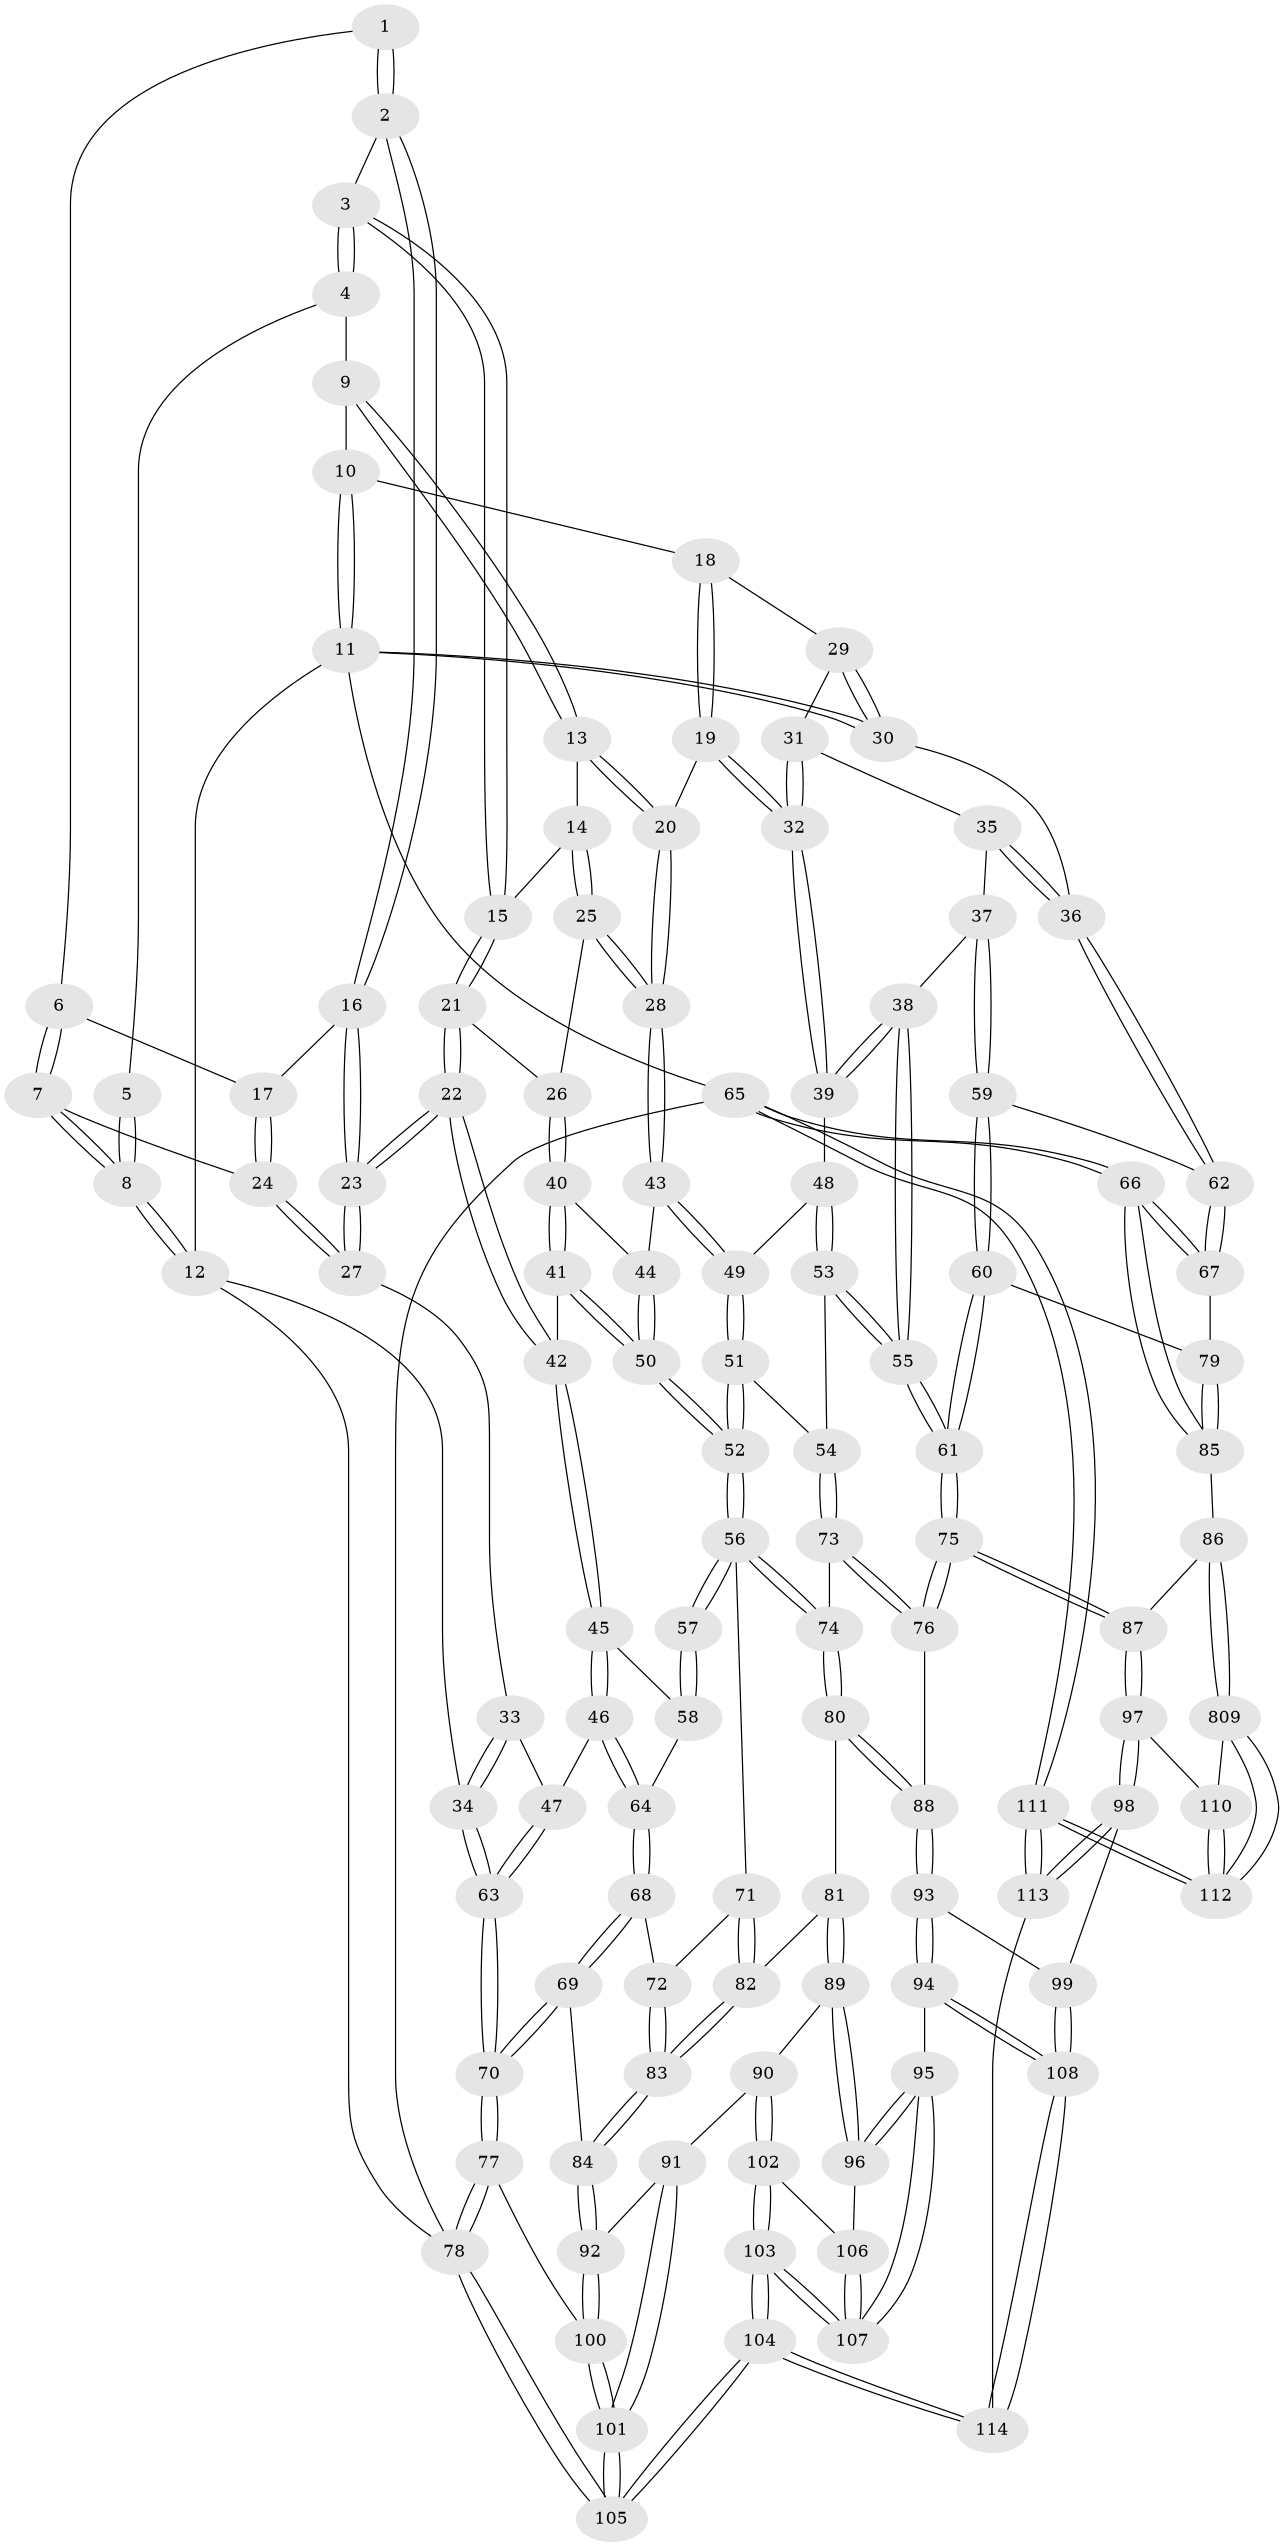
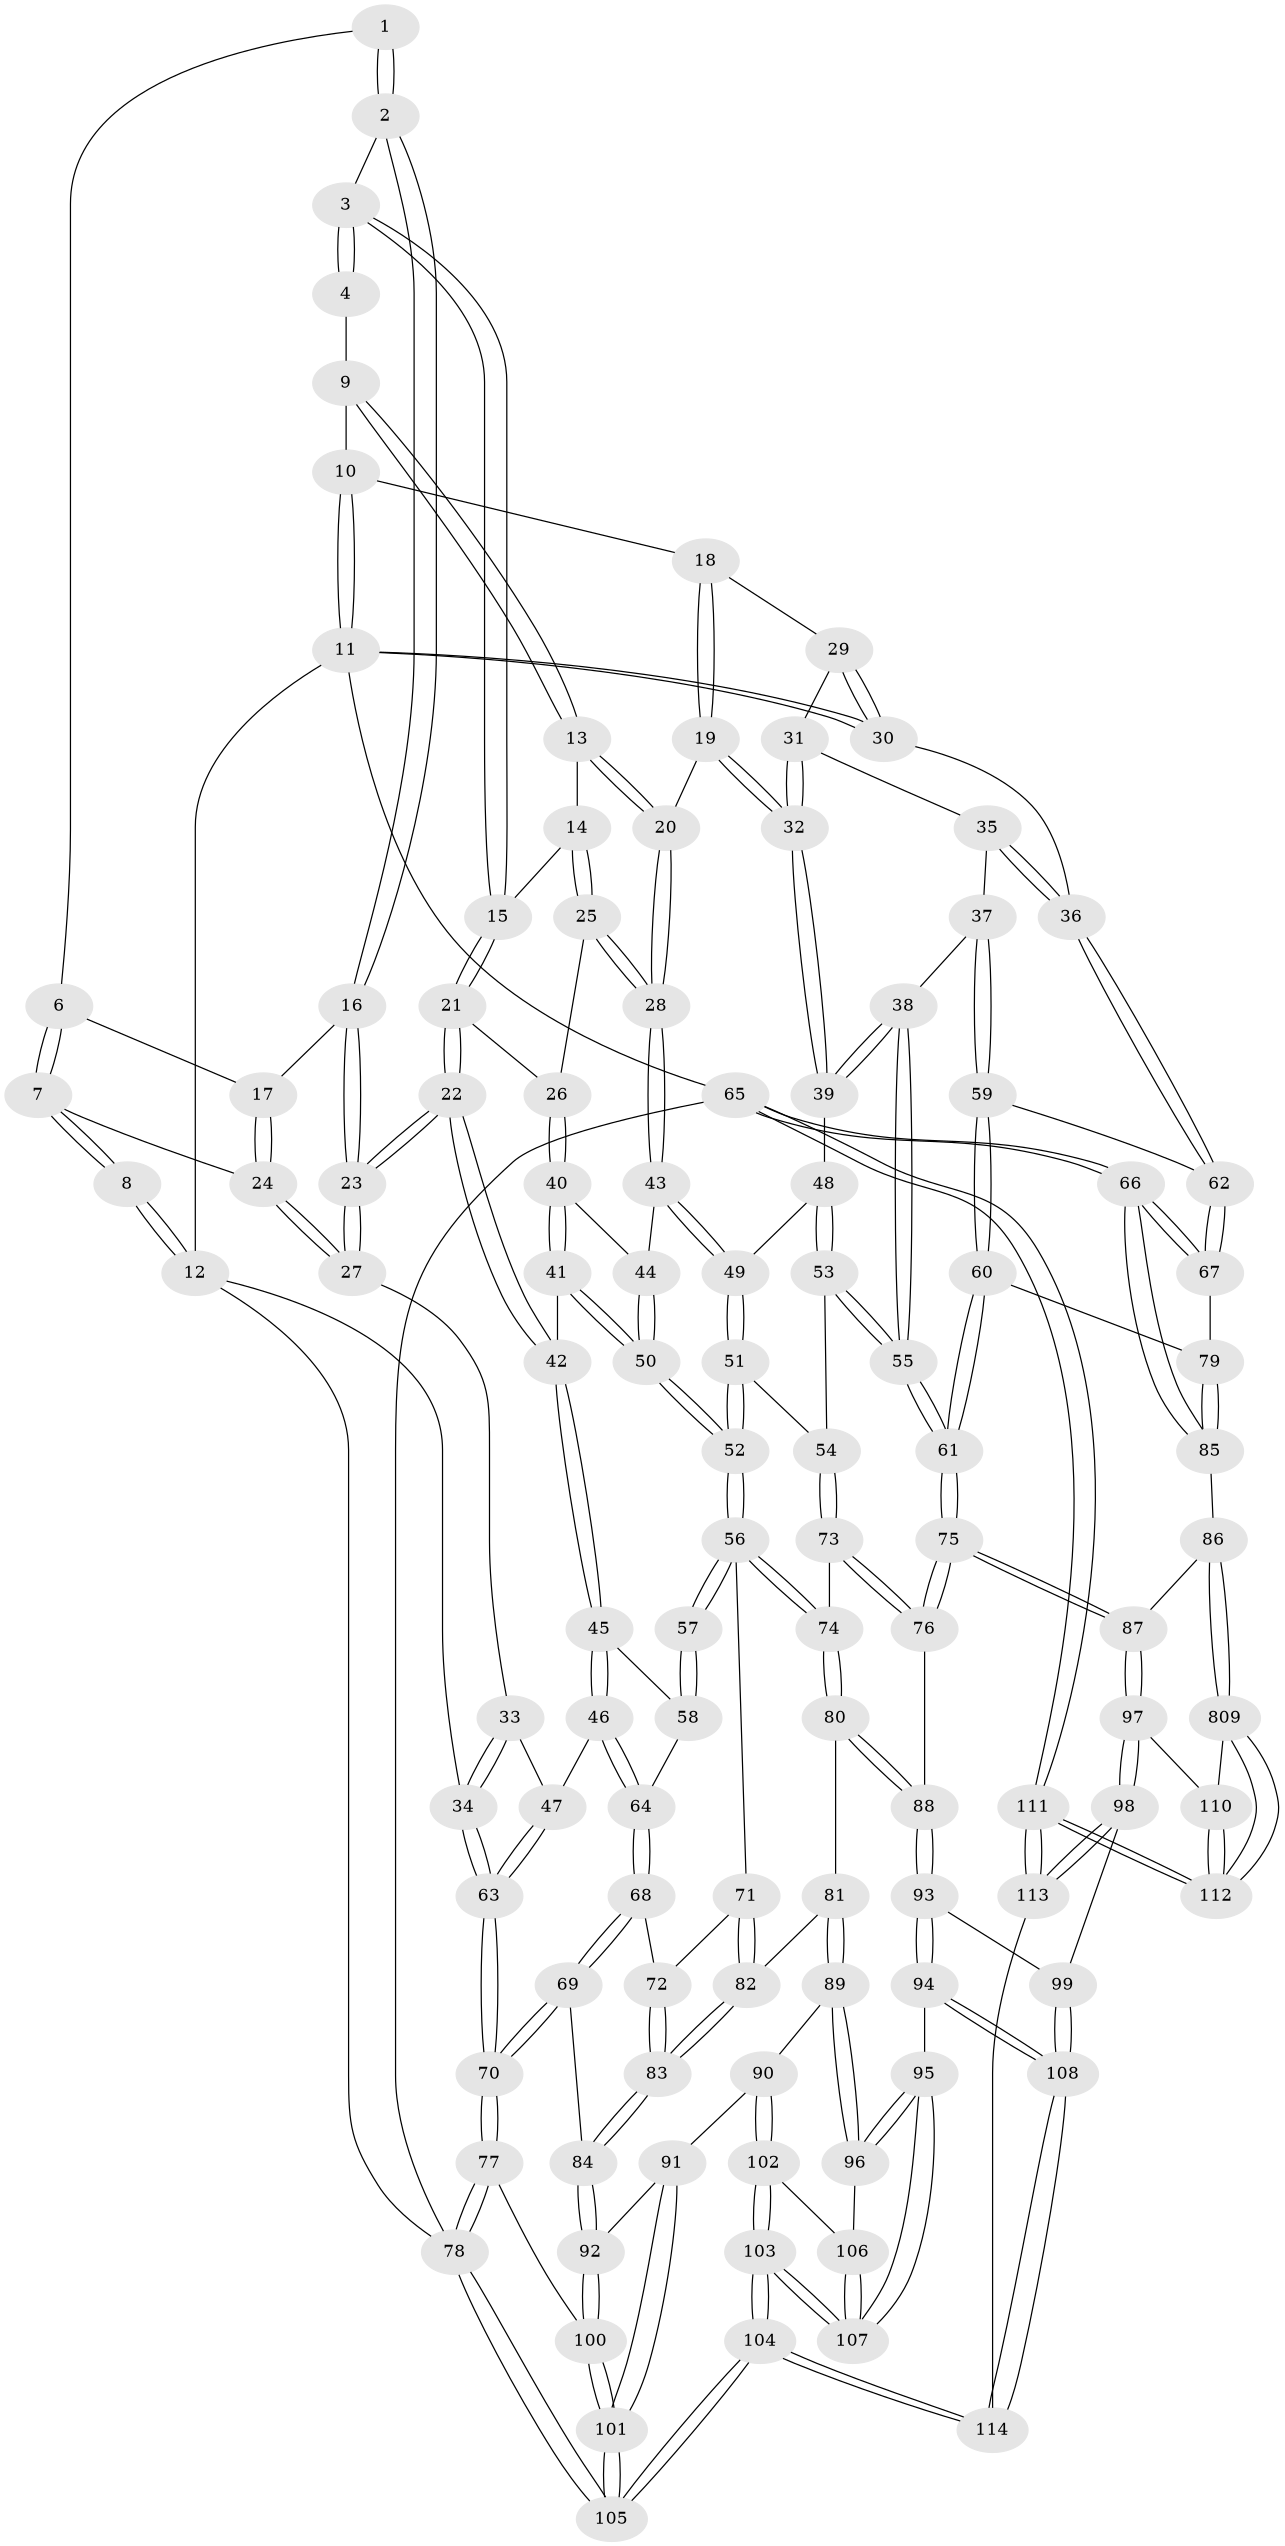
  graph {
    node [color=gray90 style=filled]
    1
    2
    6
    3
    16
    7
    17
    4
    15
    23
-   5
    9
    21
    8
    10
    13
    12
    24
    27
    34
    78
    11
    18
    14
    20
    30
    65
    19
    29
    36
    66
    111
    63
    105
    25
    28
    26
    22
    32
    31
    39
    43
    42
    40
    45
    33
    41
    44
    47
    49
    35
    62
    37
    48
    70
    38
    59
    67
    55
    60
    61
    53
    50
    52
    46
    58
    51
    64
    68
    54
    56
    73
    57
    74
    71
    76
    75
    80
    72
    82
    79
    85
    87
    77
    69
    113
    112
    86
    84
    83
    92
    100
    88
    81
    97
    93
    101
    89
    90
    96
    n101 [label=809]
    110
    98
    94
    99
    91
    102
    106
    103
    95
    108
    107
    114
    104
    1 -- 2
    1 -- 2
    1 -- 6
    2 -- 3
    2 -- 16
    2 -- 16
    6 -- 7
    6 -- 7
    6 -- 17
    3 -- 4
    3 -- 4
    3 -- 15
    3 -- 15
    16 -- 17
    16 -- 23
    16 -- 23
    7 -- 8
    7 -- 8
    7 -- 24
    17 -- 24
    17 -- 24
-   4 -- 5
    4 -- 9
    15 -- 21
    15 -- 21
    23 -- 27
    23 -- 27
-   5 -- 8
-   5 -- 8
    9 -- 10
    9 -- 13
    9 -- 13
    21 -- 26
    21 -- 22
    21 -- 22
    8 -- 12
    8 -- 12
    10 -- 11
    10 -- 11
    10 -- 18
    13 -- 14
    13 -- 20
    13 -- 20
    12 -- 34
    12 -- 78
    24 -- 27
    24 -- 27
    27 -- 33
    34 -- 63
    34 -- 63
    78 -- 105
    78 -- 105
    11 -- 12
    11 -- 30
    11 -- 30
    11 -- 65
    18 -- 19
    18 -- 19
    18 -- 29
    14 -- 15
    14 -- 25
    14 -- 25
    20 -- 28
    20 -- 28
    30 -- 36
    65 -- 78
    65 -- 66
    65 -- 66
    65 -- 111
    65 -- 111
    19 -- 20
    19 -- 32
    19 -- 32
    29 -- 30
    29 -- 30
    29 -- 31
    36 -- 62
    36 -- 62
    66 -- 67
    66 -- 67
    66 -- 85
    66 -- 85
    111 -- 113
    111 -- 113
    111 -- 112
    111 -- 112
    63 -- 70
    63 -- 70
    25 -- 28
    25 -- 28
    25 -- 26
    28 -- 43
    28 -- 43
    26 -- 40
    26 -- 40
    22 -- 23
    22 -- 23
    22 -- 42
    22 -- 42
    32 -- 39
    32 -- 39
    31 -- 32
    31 -- 32
    31 -- 35
    39 -- 48
    43 -- 44
    43 -- 49
    43 -- 49
    42 -- 45
    42 -- 45
    40 -- 41
    40 -- 41
    40 -- 44
    45 -- 46
    45 -- 46
    45 -- 58
    33 -- 34
    33 -- 34
    33 -- 47
    41 -- 42
    41 -- 50
    41 -- 50
    44 -- 50
    44 -- 50
    47 -- 63
    47 -- 63
    49 -- 51
    49 -- 51
    35 -- 36
    35 -- 36
    35 -- 37
    62 -- 67
    62 -- 67
    37 -- 38
    37 -- 59
    37 -- 59
    48 -- 49
    48 -- 53
    48 -- 53
    70 -- 77
    70 -- 77
    38 -- 39
    38 -- 39
    38 -- 55
    38 -- 55
    59 -- 62
    59 -- 60
    59 -- 60
    67 -- 79
    55 -- 61
    55 -- 61
    60 -- 61
    60 -- 61
    60 -- 79
    61 -- 75
    61 -- 75
    53 -- 55
    53 -- 55
    53 -- 54
    50 -- 52
    50 -- 52
    52 -- 56
    52 -- 56
    46 -- 47
    46 -- 64
    46 -- 64
    58 -- 64
    51 -- 52
    51 -- 52
    51 -- 54
    64 -- 68
    64 -- 68
    68 -- 72
    68 -- 69
    68 -- 69
    54 -- 73
    54 -- 73
    56 -- 57
    56 -- 57
    56 -- 74
    56 -- 74
    56 -- 71
    73 -- 74
    73 -- 76
    73 -- 76
    57 -- 58
    57 -- 58
    74 -- 80
    74 -- 80
    71 -- 72
    71 -- 82
    71 -- 82
    76 -- 88
    75 -- 76
    75 -- 76
    75 -- 87
    75 -- 87
    80 -- 88
    80 -- 88
    80 -- 81
    72 -- 83
    72 -- 83
    82 -- 83
    82 -- 83
    79 -- 85
    79 -- 85
    85 -- 86
    87 -- 97
    87 -- 97
    77 -- 78
    77 -- 78
    77 -- 100
    69 -- 70
    69 -- 70
    69 -- 84
    113 -- 114
    86 -- 87
    86 -- n101
    86 -- n101
    84 -- 92
    84 -- 92
    83 -- 84
    83 -- 84
    92 -- 100
    92 -- 100
    100 -- 101
    100 -- 101
    88 -- 93
    88 -- 93
    81 -- 82
    81 -- 89
    81 -- 89
    97 -- 110
    97 -- 98
    97 -- 98
    93 -- 94
    93 -- 94
    93 -- 99
    101 -- 105
    101 -- 105
    89 -- 90
    89 -- 96
    89 -- 96
    90 -- 91
    90 -- 102
    90 -- 102
    96 -- 106
    n101 -- 112
    n101 -- 112
    n101 -- 110
    110 -- 112
    110 -- 112
    98 -- 113
    98 -- 113
    98 -- 99
    94 -- 95
    94 -- 108
    94 -- 108
    99 -- 108
    99 -- 108
    91 -- 92
    91 -- 101
    91 -- 101
    102 -- 106
    102 -- 103
    102 -- 103
    106 -- 107
    106 -- 107
    103 -- 107
    103 -- 107
    103 -- 104
    103 -- 104
    95 -- 96
    95 -- 96
    95 -- 107
    95 -- 107
    108 -- 114
    108 -- 114
    104 -- 105
    104 -- 105
    104 -- 114
    104 -- 114
  }
